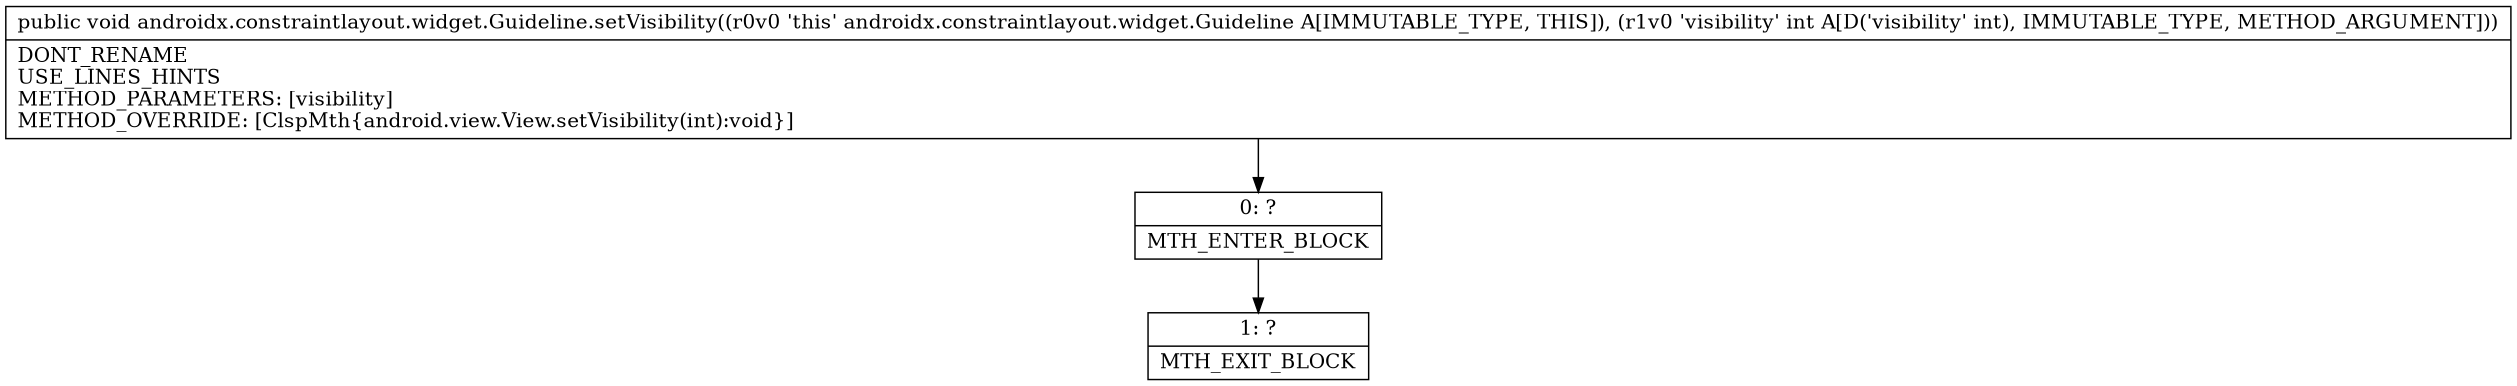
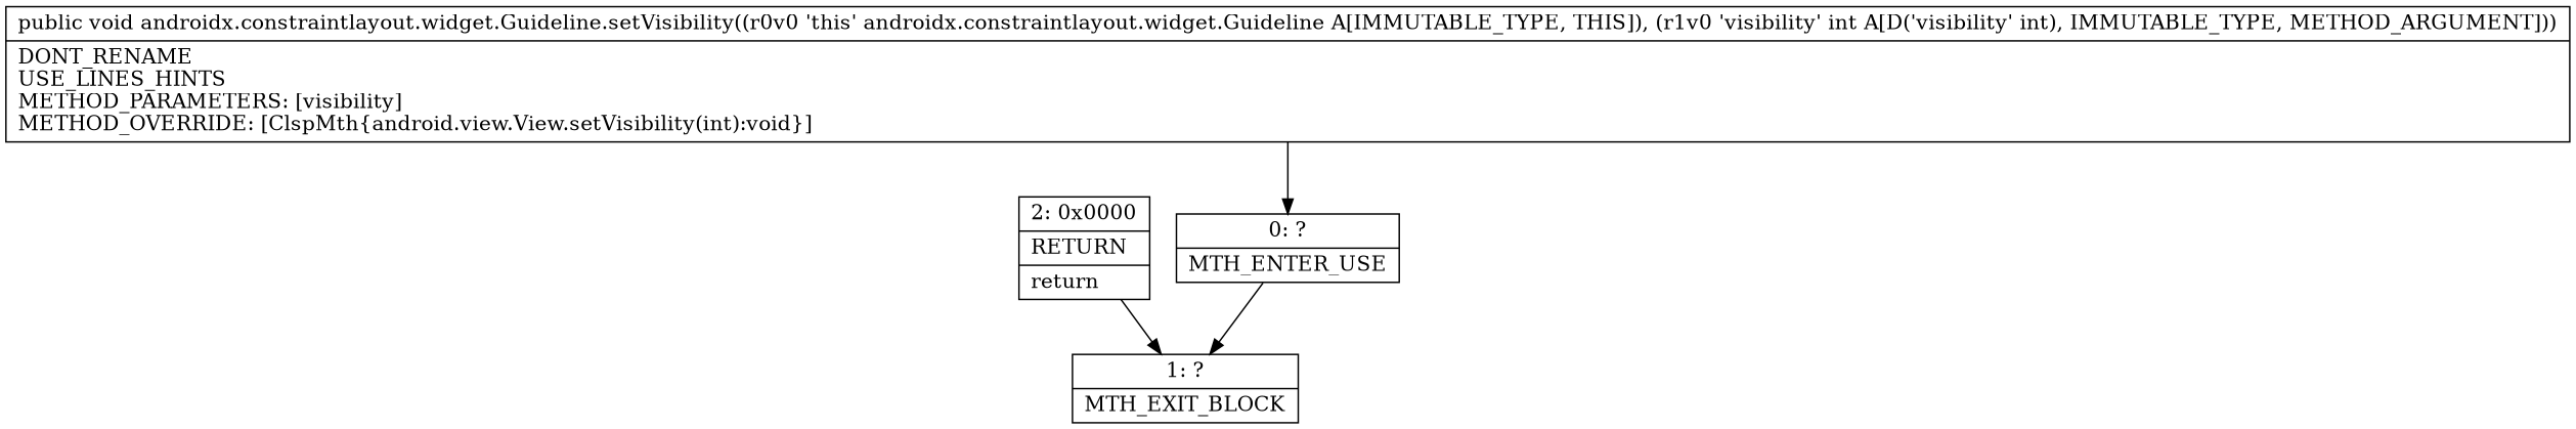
  digraph {
    node [shape=record]
-   n1 [label="{0\:\ ?|MTH_ENTER_BLOCK\l}"]
+   n1 [label="{0\:\ ?|MTH_ENTER_USE\l}"]
    n2 [label="{1\:\ ?|MTH_EXIT_BLOCK\l}"]
+   n3 [label="{2\:\ 0x0000|RETURN\l|return\l}"]
    n4 [label="{public void androidx.constraintlayout.widget.Guideline.setVisibility((r0v0 'this' androidx.constraintlayout.widget.Guideline A[IMMUTABLE_TYPE, THIS]), (r1v0 'visibility' int A[D('visibility' int), IMMUTABLE_TYPE, METHOD_ARGUMENT]))  | DONT_RENAME\lUSE_LINES_HINTS\lMETHOD_PARAMETERS: [visibility]\lMETHOD_OVERRIDE: [ClspMth\{android.view.View.setVisibility(int):void\}]\l}"]
    n1 -> n2
+   n3 -> n2
    n4 -> n1
  }
